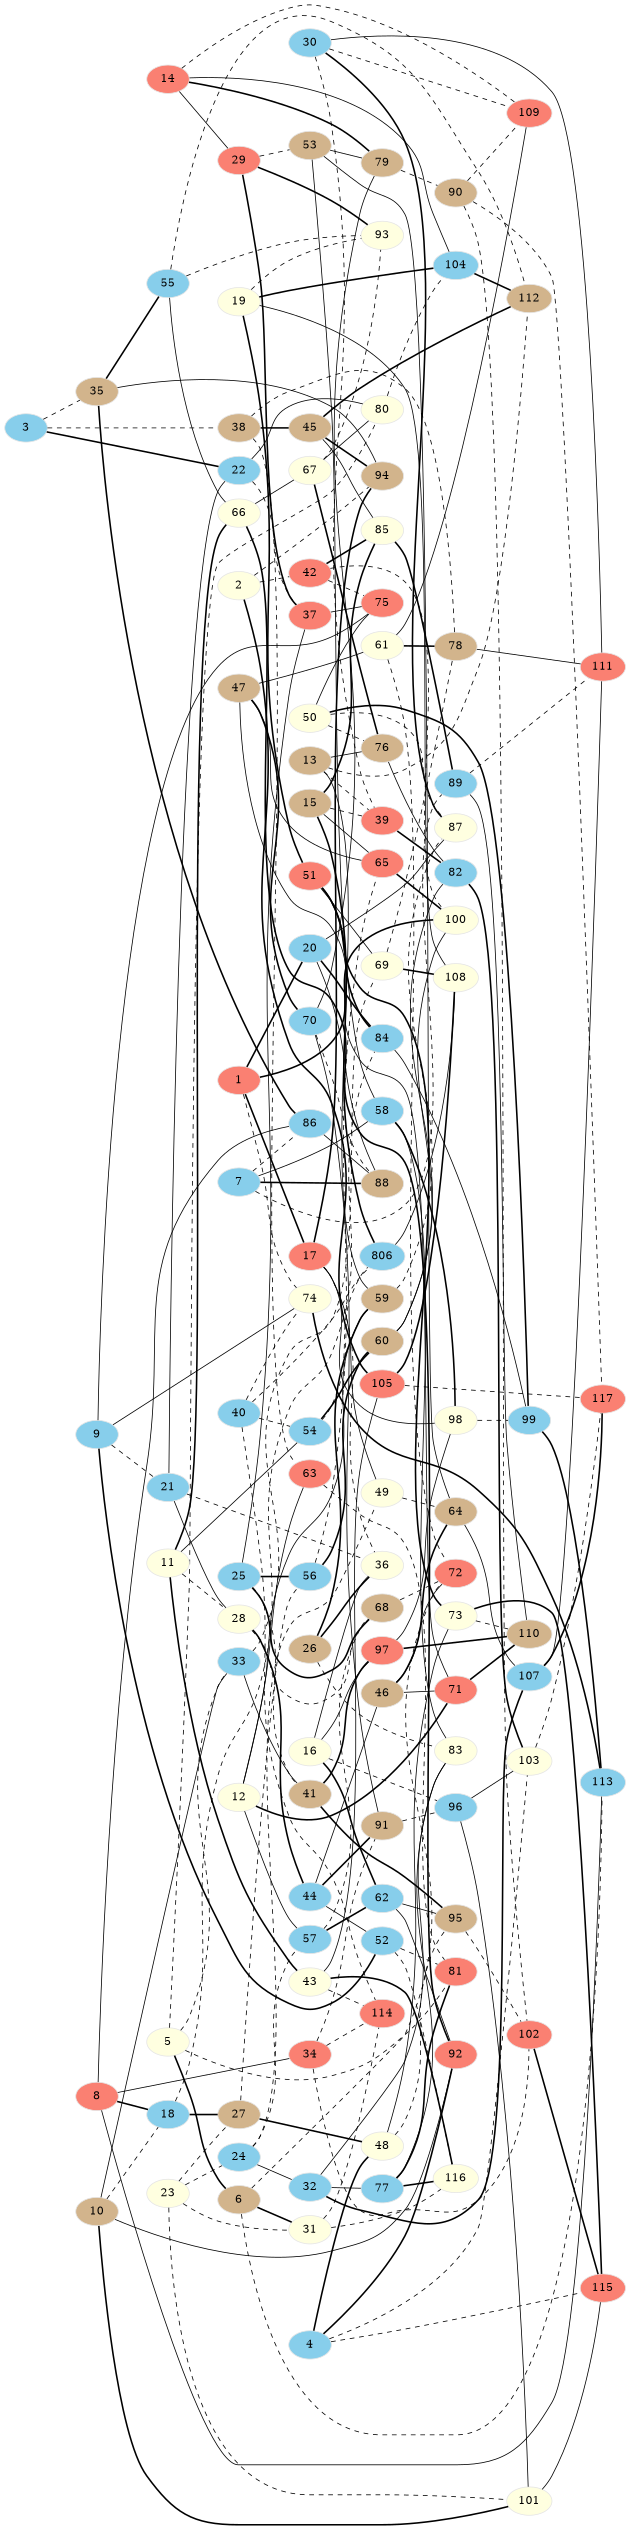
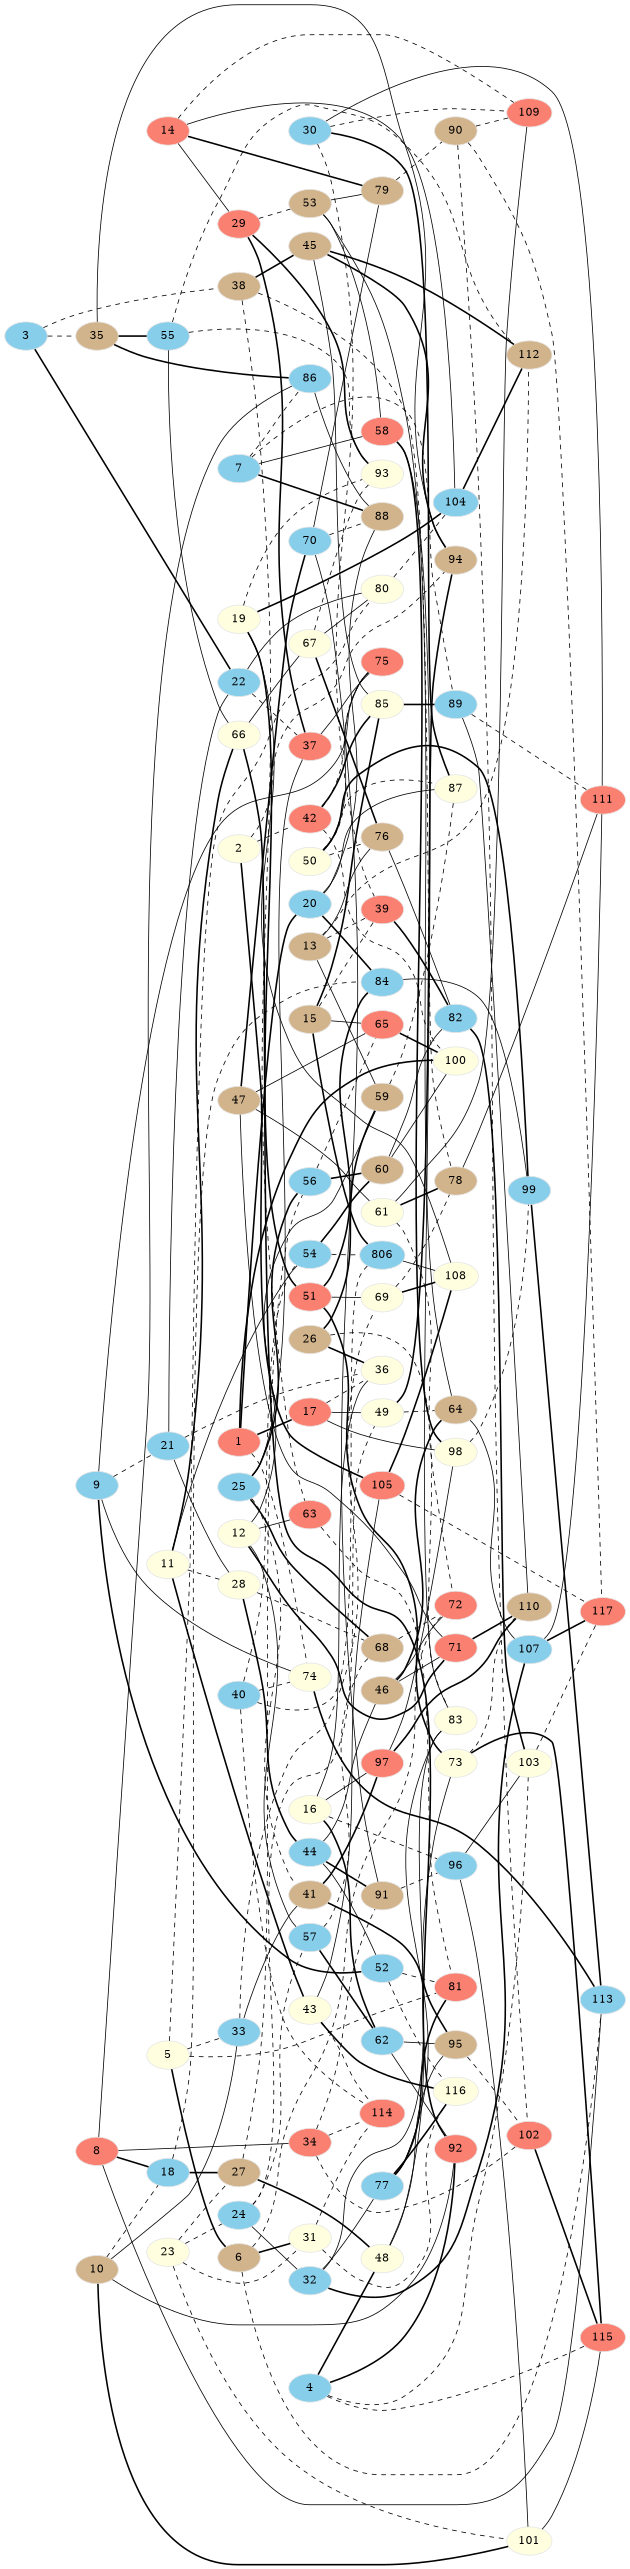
  graph {
    fontname="DejaVu Serif"
    rankdir=LR
    node [color=gray90 fillcolor=skyblue fontname="DejaVu Serif" style=filled]
    edge [fontname="DejaVu Serif" style=dashed]
    1 [fillcolor=salmon]
    17 [fillcolor=salmon]
    20
    74 [fillcolor=lightyellow]
    100 [fillcolor=lightyellow]
    36 [fillcolor=lightyellow]
    49 [fillcolor=lightyellow]
    98 [fillcolor=lightyellow]
    88 [fillcolor=tan]
    84
    87 [fillcolor=lightyellow]
    113
    2 [fillcolor=lightyellow]
    42 [fillcolor=salmon]
    94 [fillcolor=tan]
    105 [fillcolor=salmon]
    26 [fillcolor=tan]
    59 [fillcolor=tan]
    83 [fillcolor=lightyellow]
    75 [fillcolor=salmon]
    85 [fillcolor=lightyellow]
    108 [fillcolor=lightyellow]
    117 [fillcolor=salmon]
    3
    22
    35 [fillcolor=tan]
    38 [fillcolor=tan]
    80 [fillcolor=lightyellow]
    37 [fillcolor=salmon]
    86
    55
    63 [fillcolor=salmon]
    45 [fillcolor=tan]
    78 [fillcolor=tan]
    81 [fillcolor=salmon]
    48 [fillcolor=lightyellow]
    4
    92 [fillcolor=salmon]
    103 [fillcolor=lightyellow]
    115 [fillcolor=salmon]
    95 [fillcolor=tan]
    73 [fillcolor=lightyellow]
    5 [fillcolor=lightyellow]
    6 [fillcolor=tan]
    33
    31 [fillcolor=lightyellow]
    72 [fillcolor=salmon]
    41 [fillcolor=tan]
    69 [fillcolor=lightyellow]
    104
    114 [fillcolor=salmon]
    116 [fillcolor=lightyellow]
-   58
+   58 [fillcolor=salmon]
    7
    89
    111 [fillcolor=salmon]
    110 [fillcolor=tan]
    8 [fillcolor=salmon]
    18
    34 [fillcolor=salmon]
    27 [fillcolor=tan]
    91 [fillcolor=tan]
    102 [fillcolor=salmon]
    9
    21
    52
    28 [fillcolor=lightyellow]
    10 [fillcolor=tan]
    101 [fillcolor=lightyellow]
    11 [fillcolor=lightyellow]
    43 [fillcolor=lightyellow]
    54
    66 [fillcolor=lightyellow]
    68 [fillcolor=tan]
    44
    n76 [label=806]
    60 [fillcolor=tan]
    67 [fillcolor=lightyellow]
    12 [fillcolor=lightyellow]
    57
    71 [fillcolor=salmon]
    62
    13 [fillcolor=tan]
    39 [fillcolor=salmon]
    76 [fillcolor=tan]
    112 [fillcolor=tan]
    82
    14 [fillcolor=salmon]
    29 [fillcolor=salmon]
    79 [fillcolor=tan]
    109 [fillcolor=salmon]
    93 [fillcolor=lightyellow]
    53 [fillcolor=tan]
    90 [fillcolor=tan]
    15 [fillcolor=tan]
    65 [fillcolor=salmon]
    16 [fillcolor=lightyellow]
    96
    97 [fillcolor=salmon]
    64 [fillcolor=tan]
    99
    56
    19 [fillcolor=lightyellow]
    51 [fillcolor=salmon]
    23 [fillcolor=lightyellow]
    24
    32
    77
    107
    25
    46 [fillcolor=tan]
    30
    40
    47 [fillcolor=tan]
    61 [fillcolor=lightyellow]
    70
    50 [fillcolor=lightyellow]
    1 -- 17 [style=bold]
    1 -- 20 [style=bold]
    1 -- 74
    1 -- 100 [style=bold]
    17 -- 36
    17 -- 49 [style=solid]
    17 -- 98 [style=solid]
    20 -- 88 [style=solid]
    20 -- 84 [style=bold]
    20 -- 87 [style=solid]
    74 -- 113 [style=bold]
-   17 -- 94 [style=bold]
+   49 -- 94 [style=bold]
    49 -- 64
    98 -- 99
    84 -- 99 [style=solid]
    2 -- 42
    2 -- 94
    2 -- 105 [style=bold]
    42 -- 100
    42 -- 75
    42 -- 85 [style=bold]
    105 -- 108 [style=bold]
    105 -- 117
    26 -- 36 [style=bold]
    26 -- 59 [style=bold]
    26 -- 83
    59 -- 87
    85 -- 89 [style=bold]
    3 -- 22 [style=bold]
    3 -- 35
    3 -- 38
    22 -- 80 [style=solid]
    22 -- 37
    35 -- 94 [style=solid]
    35 -- 86 [style=bold]
    35 -- 55 [style=bold]
    38 -- 63
    38 -- 45 [style=bold]
    38 -- 78
    80 -- 104
    37 -- 75 [style=solid]
    86 -- 88 [style=solid]
    55 -- 66 [style=solid]
    55 -- 112
    55 -- 93
    63 -- 81
    45 -- 94 [style=bold]
    45 -- 85 [style=solid]
    45 -- 112 [style=bold]
    78 -- 111 [style=solid]
-   48 -- 95
+   48 -- 95 [style=solid]
    48 -- 73 [style=solid]
    4 -- 48 [style=bold]
    4 -- 92 [style=bold]
    4 -- 103
    4 -- 115
    103 -- 117
    95 -- 102
    73 -- 115 [style=bold]
    73 -- 110
    5 -- 80
    5 -- 81
    5 -- 6 [style=bold]
    5 -- 33
    6 -- 113
    6 -- 31 [style=bold]
    6 -- 72
    33 -- 41 [style=solid]
    33 -- 69
    31 -- 114
    31 -- 116
    41 -- 95 [style=bold]
    41 -- 97 [style=bold]
    69 -- 108 [style=bold]
    69 -- 78
    104 -- 112 [style=bold]
    58 -- 98 [style=bold]
    58 -- 83 [style=solid]
    7 -- 88 [style=bold]
    7 -- 86
    7 -- 58 [style=solid]
    7 -- 89
    89 -- 111
    89 -- 110 [style=solid]
    8 -- 113 [style=solid]
    8 -- 86 [style=solid]
    8 -- 18 [style=bold]
    8 -- 34 [style=solid]
    18 -- 84
    18 -- 27 [style=bold]
    34 -- 114
    34 -- 91
    34 -- 102
    27 -- 48 [style=bold]
    27 -- 56
    91 -- 96
    102 -- 115 [style=bold]
    9 -- 74 [style=solid]
    9 -- 75 [style=solid]
    9 -- 21
    9 -- 52 [style=bold]
    21 -- 36
    21 -- 22 [style=solid]
    21 -- 28 [style=solid]
    52 -- 81
    52 -- 116
    28 -- 68
    28 -- 44 [style=bold]
    10 -- 92 [style=solid]
    10 -- 33 [style=solid]
    10 -- 18
    10 -- 101 [style=bold]
    101 -- 115 [style=solid]
    11 -- 28
    11 -- 43 [style=bold]
    11 -- 54 [style=solid]
    11 -- 66 [style=bold]
    43 -- 105 [style=solid]
    43 -- 114
    43 -- 116 [style=bold]
    54 -- n76
    54 -- 60 [style=bold]
    66 -- 92 [style=bold]
    66 -- 67 [style=solid]
    68 -- 72
    44 -- 91 [style=bold]
    44 -- 52 [style=solid]
    44 -- 46 [style=solid]
    n76 -- 108 [style=solid]
    60 -- 100 [style=solid]
    60 -- 82 [style=solid]
    67 -- 80 [style=solid]
    67 -- 76 [style=bold]
    67 -- 93
    12 -- 59 [style=solid]
    12 -- 63 [style=solid]
    12 -- 57 [style=solid]
    12 -- 71 [style=bold]
    57 -- 68
    57 -- 62 [style=bold]
    71 -- 110 [style=bold]
    62 -- 92 [style=solid]
    62 -- 95 [style=solid]
    13 -- 59 [style=solid]
    13 -- 39
    13 -- 76 [style=solid]
    13 -- 112
    39 -- 82 [style=bold]
    76 -- 82 [style=solid]
    82 -- 103 [style=bold]
    14 -- 104 [style=solid]
    14 -- 29 [style=solid]
    14 -- 79 [style=bold]
    14 -- 109
    29 -- 37 [style=bold]
    29 -- 93 [style=bold]
    29 -- 53
    79 -- 90
    53 -- 58 [style=solid]
    53 -- 79 [style=solid]
    53 -- 64 [style=solid]
    90 -- 117
    90 -- 102
    90 -- 109
    15 -- 85 [style=bold]
    15 -- n76 [style=bold]
    15 -- 39
    15 -- 65 [style=solid]
    65 -- 100 [style=bold]
    16 -- 36 [style=solid]
    16 -- 62 [style=bold]
    16 -- 96
    16 -- 97 [style=solid]
    96 -- 103 [style=solid]
    96 -- 101 [style=solid]
    97 -- 98 [style=solid]
    97 -- 110 [style=bold]
    64 -- 107 [style=solid]
    99 -- 113 [style=bold]
    56 -- 60 [style=bold]
    56 -- 65
    19 -- 108 [style=solid]
    19 -- 104 [style=bold]
    19 -- 93
    19 -- 51 [style=bold]
    51 -- 84 [style=bold]
    51 -- 73 [style=bold]
    51 -- 69 [style=solid]
    23 -- 31
    23 -- 27
    23 -- 101
    23 -- 24
    24 -- 49
    24 -- 57
    24 -- 32 [style=solid]
    32 -- 83 [style=solid]
    32 -- 77 [style=solid]
    32 -- 107 [style=bold]
    77 -- 83 [style=solid]
    77 -- 81 [style=bold]
    77 -- 116 [style=bold]
    107 -- 117 [style=bold]
    107 -- 111 [style=solid]
    25 -- 37 [style=solid]
    25 -- 41
    25 -- 68 [style=bold]
    25 -- 56 [style=bold]
    46 -- 72 [style=solid]
    46 -- 71 [style=solid]
    46 -- 64 [style=bold]
    30 -- 87 [style=bold]
    30 -- 111 [style=solid]
    30 -- 39
    30 -- 109
    40 -- 74
    40 -- 114
    40 -- 54
    40 -- n76
    47 -- 71 [style=solid]
    47 -- 65 [style=solid]
    47 -- 61 [style=solid]
    47 -- 70 [style=bold]
    61 -- 78 [style=bold]
    61 -- 72
    61 -- 109 [style=solid]
    70 -- 88
    70 -- 91 [style=solid]
    70 -- 79 [style=solid]
    50 -- 87
    50 -- 75 [style=solid]
    50 -- 76
    50 -- 99 [style=bold]
  }
